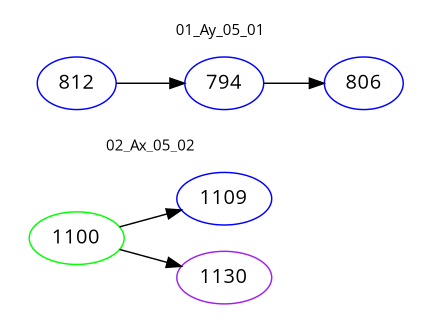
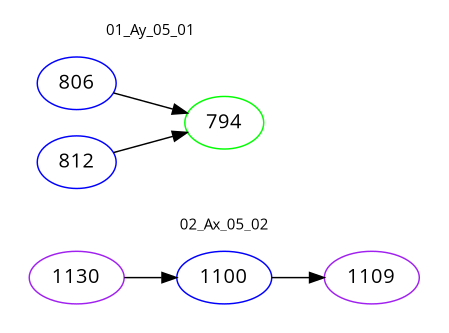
  digraph {
    fontname="Open Sans"
    rankdir=LR
    node [color=purple fontname="Open Sans"]
    edge [color=black fontname="Open Sans"]
    n1 [label=1130]
-   n2 [color=green label=1100]
-   n3 [color=blue label=1109]
+   n2 [color=blue label=1100]
+   n3 [label=1109]
    n4 [color=blue label=806]
-   n5 [color=blue label=794]
+   n5 [color=green label=794]
    n6 [color=blue label=812]
    subgraph cluster_1 {
      color=white
      fontsize=10
      label="02_Ax_05_02"
      n1
      n2
      n3
    }
    subgraph cluster_2 {
      color=white
      fontsize=10
      label="01_Ay_05_01"
      n4
      n5
      n6
    }
-   n2 -> n1
+   n1 -> n2
    n2 -> n3
-   n5 -> n4
+   n4 -> n5
    n6 -> n5
  }
